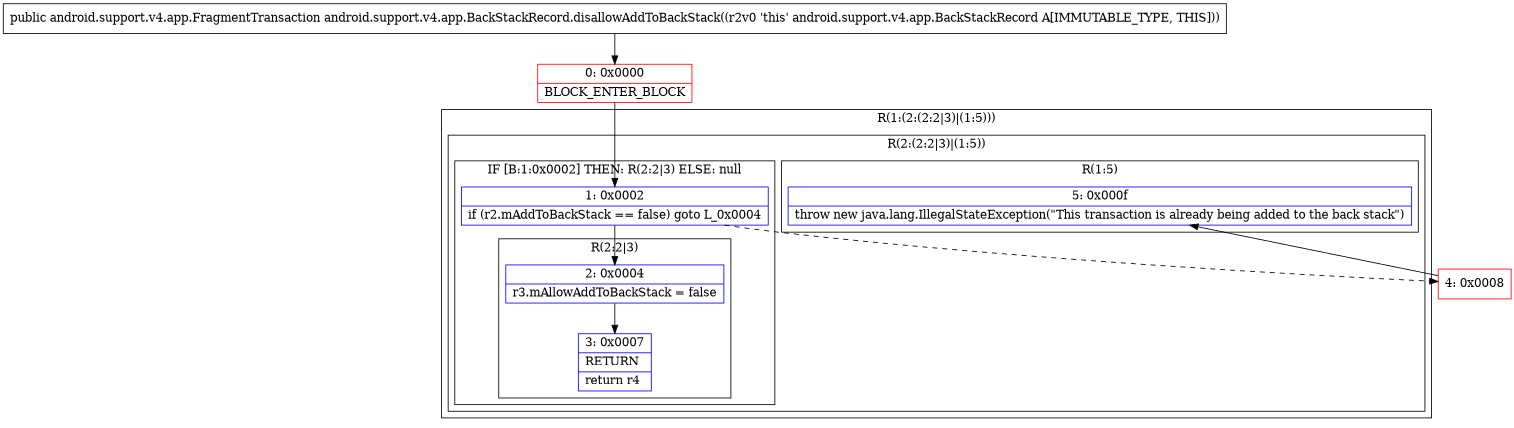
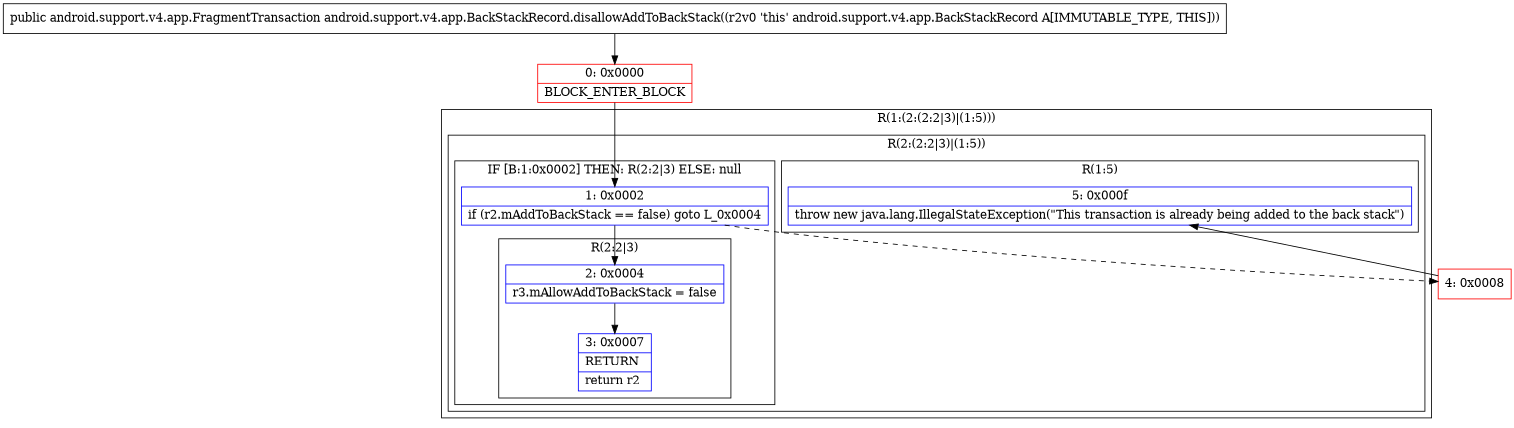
  digraph {
    node [color=blue shape=record]
    n1 [label="{2\:\ 0x0004|r3.mAllowAddToBackStack = false\l}"]
-   n2 [label="{3\:\ 0x0007|RETURN\l|return r4\l}"]
+   n2 [label="{3\:\ 0x0007|RETURN\l|return r2\l}"]
    n3 [label="{1\:\ 0x0002|if (r2.mAddToBackStack == false) goto L_0x0004\l}"]
    n4 [label="{5\:\ 0x000f|throw new java.lang.IllegalStateException(\"This transaction is already being added to the back stack\")\l}"]
    n5 [color=red label="{4\:\ 0x0008}"]
    n6 [color=red label="{0\:\ 0x0000|BLOCK_ENTER_BLOCK\l}"]
    n7 [label="{public android.support.v4.app.FragmentTransaction android.support.v4.app.BackStackRecord.disallowAddToBackStack((r2v0 'this' android.support.v4.app.BackStackRecord A[IMMUTABLE_TYPE, THIS])) }" color=""]
    subgraph cluster_1 {
      label="R(1:(2:(2:2|3)|(1:5)))"
      subgraph cluster_2 {
        label="R(2:(2:2|3)|(1:5))"
        subgraph cluster_3 {
          label="IF [B:1:0x0002] THEN: R(2:2|3) ELSE: null"
          n3
          subgraph cluster_4 {
            label="R(2:2|3)"
            n1
            n2
          }
        }
        subgraph cluster_5 {
          label="R(1:5)"
          n4
        }
      }
    }
    n1 -> n2
    n3 -> n1
    n3 -> n5 [style=dashed]
    n5 -> n4
    n6 -> n3
    n7 -> n6
  }
